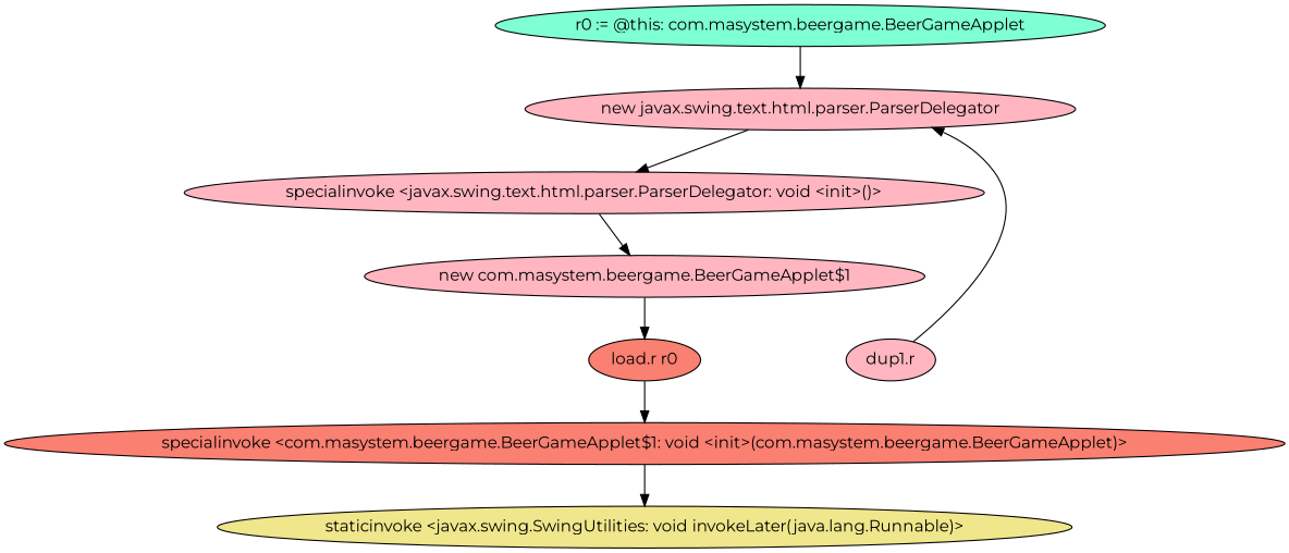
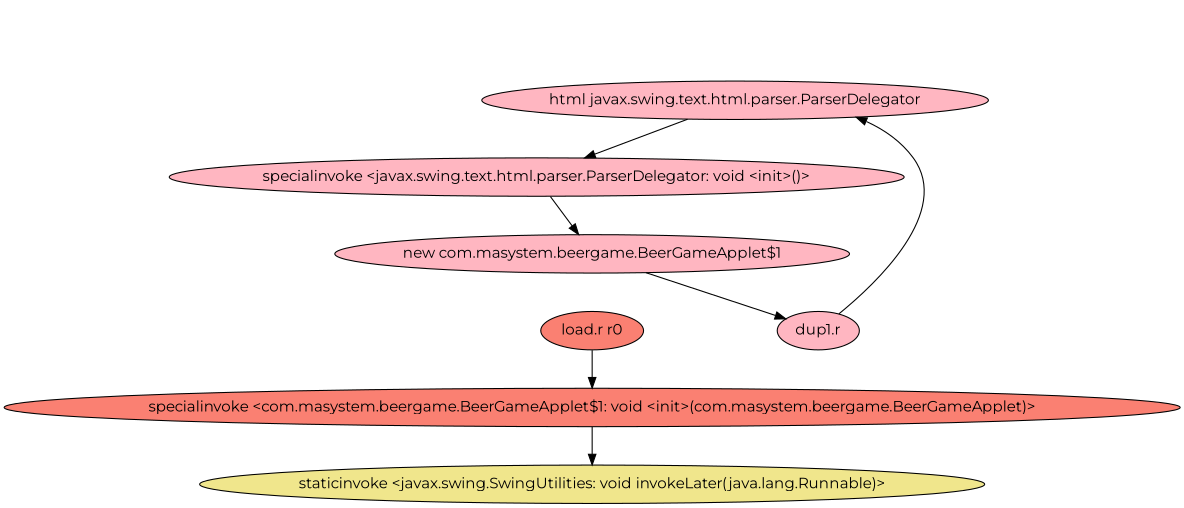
  digraph {
    fontname=Montserrat
    node [fillcolor=lightpink fontname=Montserrat style=filled]
    edge [fontname=Montserrat]
-   "r0 := @this: com.masystem.beergame.BeerGameApplet" [fillcolor=aquamarine]
-   "new javax.swing.text.html.parser.ParserDelegator"
+   "new javax.swing.text.html.parser.ParserDelegator" [label="html javax.swing.text.html.parser.ParserDelegator"]
    "specialinvoke <javax.swing.text.html.parser.ParserDelegator: void <init>()>"
    "new com.masystem.beergame.BeerGameApplet$1"
    "dup1.r"
    "load.r r0" [fillcolor=salmon]
    "specialinvoke <com.masystem.beergame.BeerGameApplet$1: void <init>(com.masystem.beergame.BeerGameApplet)>" [fillcolor=salmon]
    "staticinvoke <javax.swing.SwingUtilities: void invokeLater(java.lang.Runnable)>" [fillcolor=khaki]
-   "r0 := @this: com.masystem.beergame.BeerGameApplet" -> "new javax.swing.text.html.parser.ParserDelegator"
    "new javax.swing.text.html.parser.ParserDelegator" -> "specialinvoke <javax.swing.text.html.parser.ParserDelegator: void <init>()>"
    "specialinvoke <javax.swing.text.html.parser.ParserDelegator: void <init>()>" -> "new com.masystem.beergame.BeerGameApplet$1"
-   "new com.masystem.beergame.BeerGameApplet$1" -> "load.r r0"
+   "new com.masystem.beergame.BeerGameApplet$1" -> "dup1.r"
    "dup1.r" -> "new javax.swing.text.html.parser.ParserDelegator"
    "load.r r0" -> "specialinvoke <com.masystem.beergame.BeerGameApplet$1: void <init>(com.masystem.beergame.BeerGameApplet)>"
    "specialinvoke <com.masystem.beergame.BeerGameApplet$1: void <init>(com.masystem.beergame.BeerGameApplet)>" -> "staticinvoke <javax.swing.SwingUtilities: void invokeLater(java.lang.Runnable)>"
  }
